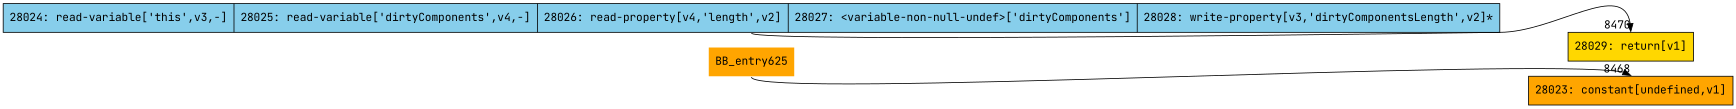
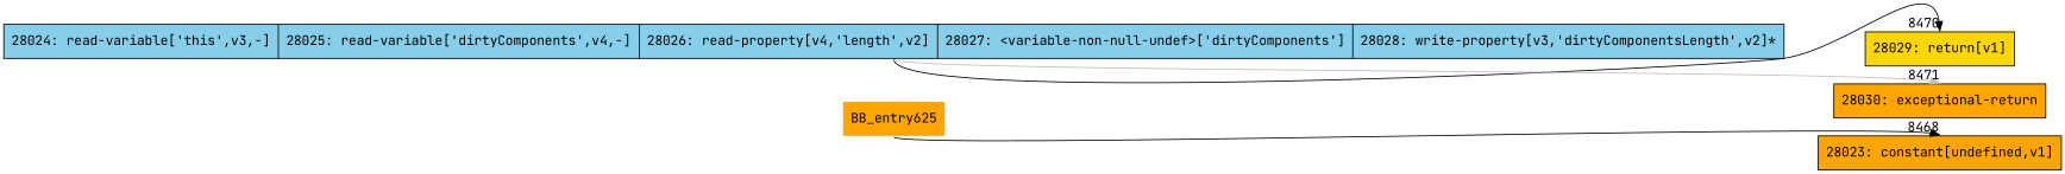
  digraph {
    fontname="JetBrains Mono"
    rankdir=LR
    node [fillcolor=orange fontname="JetBrains Mono" shape=record style=filled]
    edge [fontname="JetBrains Mono" headport=n tailport=s]
    n1 [label=BB_entry625 shape=none]
    n2 [label="{28023: constant[undefined,v1]}"]
    n3 [fillcolor=skyblue label="{28024: read-variable['this',v3,-]|28025: read-variable['dirtyComponents',v4,-]|28026: read-property[v4,'length',v2]|28027: \<variable-non-null-undef\>['dirtyComponents']|28028: write-property[v3,'dirtyComponentsLength',v2]*}"]
    n4 [fillcolor=gold label="{28029: return[v1]}"]
+   n5 [label="{28030: exceptional-return}"]
    n1 -> n2 [headlabel="    8468"]
    n3 -> n4 [headlabel="      8470"]
+   n3 -> n5 [color=gray headlabel="      8471"]
  }
